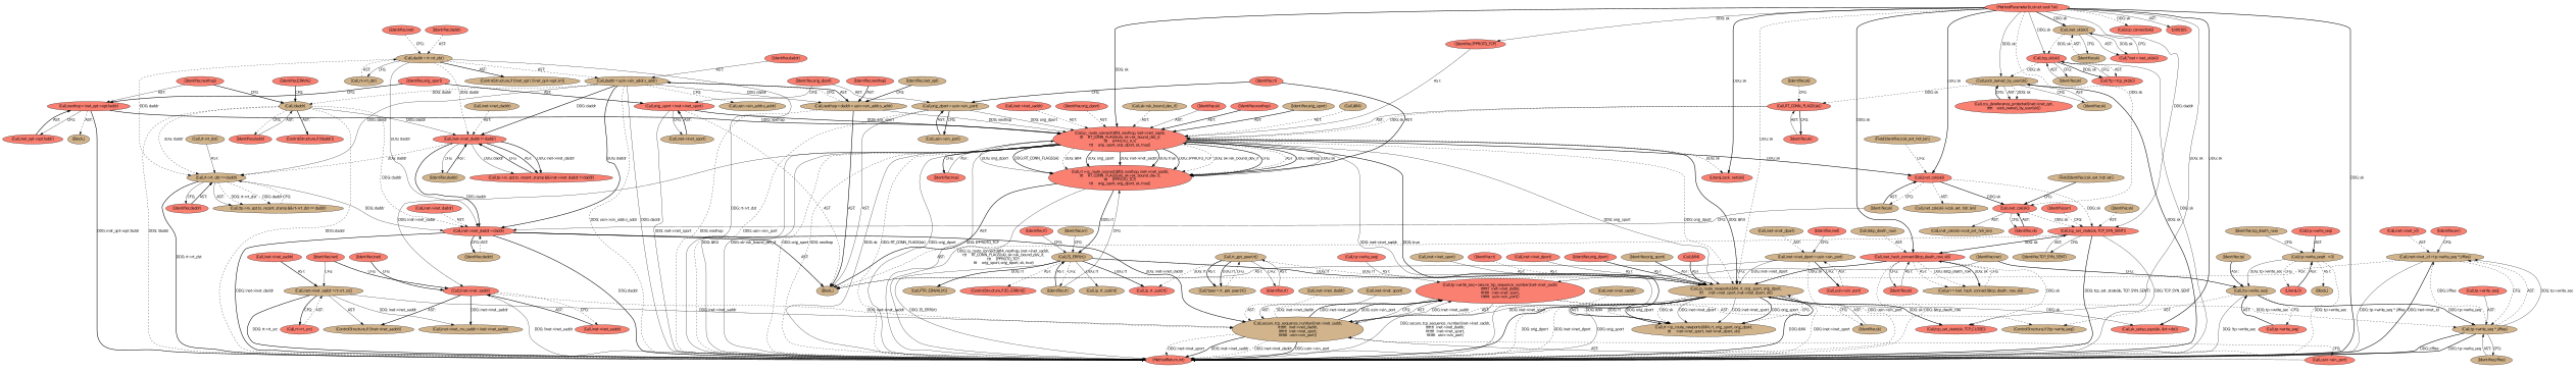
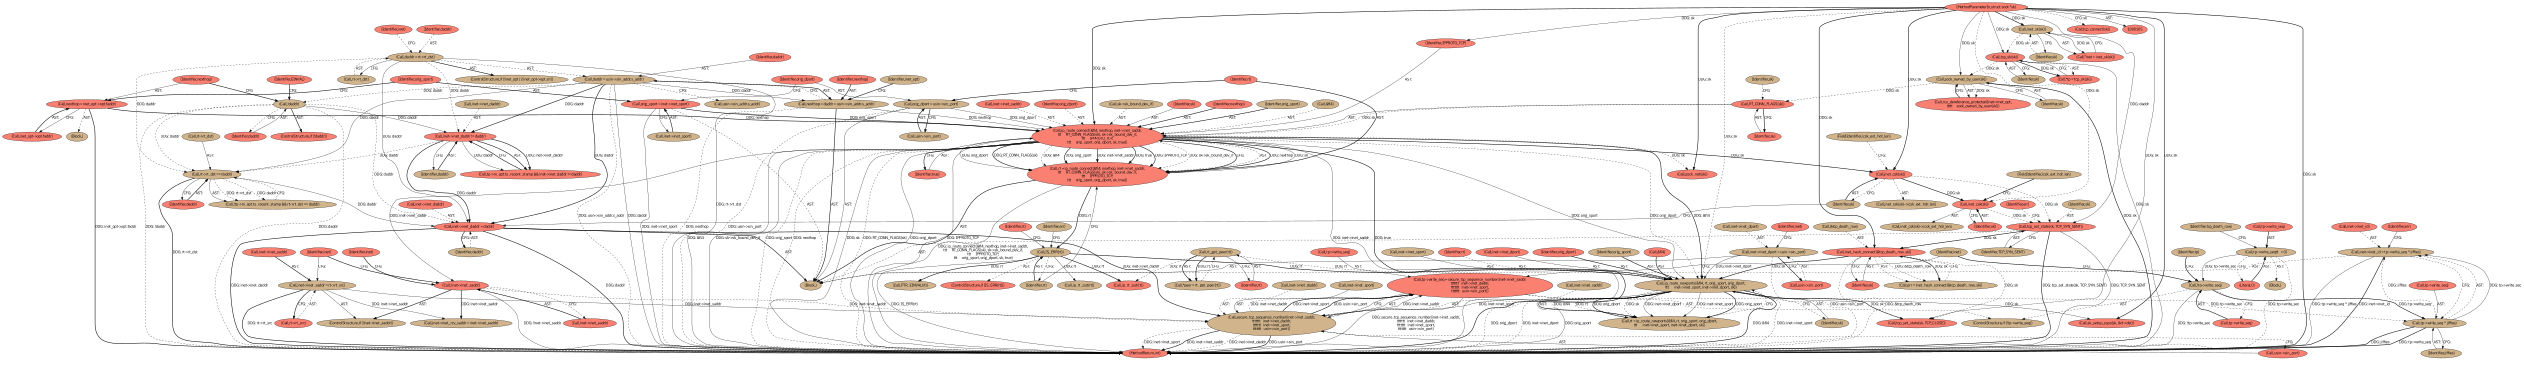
  digraph {
    fontname="IBM Plex Sans"
    node [fillcolor=salmon fontname="IBM Plex Sans" style=filled]
    edge [fontname="IBM Plex Sans" style=solid]
    n1 [fillcolor=tan label="(Call,inet->inet_id = tp->write_seq ^ jiffies)"]
    n2 [fillcolor=tan label="(Call,tp->write_seq ^ jiffies)"]
    n3 [label="(MethodReturn,int)"]
    n4 [fillcolor=tan label="(Block,)"]
    n5 [fillcolor=tan label="(Identifier,jiffies)"]
    n6 [label="(Call,tp->write_seq = secure_tcp_sequence_number(inet->inet_saddr,\n\t\t\t\t\t\t\t   inet->inet_daddr,\n\t\t\t\t\t\t\t   inet->inet_sport,\n\t\t\t\t\t\t\t   usin->sin_port))"]
    n7 [fillcolor=tan label="(Call,secure_tcp_sequence_number(inet->inet_saddr,\n\t\t\t\t\t\t\t   inet->inet_daddr,\n\t\t\t\t\t\t\t   inet->inet_sport,\n\t\t\t\t\t\t\t   usin->sin_port))"]
    n8 [fillcolor=tan label="(ControlStructure,if (!tp->write_seq))"]
    n9 [label="(Call,usin->sin_port)"]
    n10 [label="(Call,!inet->inet_saddr)"]
    n11 [label="(Call,inet->inet_saddr)"]
    n12 [fillcolor=tan label="(Call,inet->inet_rcv_saddr = inet->inet_saddr)"]
    n13 [fillcolor=tan label="(ControlStructure,if (!inet->inet_saddr))"]
    n14 [label="(Call,ip_route_connect(&fl4, nexthop, inet->inet_saddr,\n\t\t\t      RT_CONN_FLAGS(sk), sk->sk_bound_dev_if,\n\t\t\t      IPPROTO_TCP,\n\t\t\t      orig_sport, orig_dport, sk, true))"]
    n15 [fillcolor=tan label="(Call,ip_route_newports(&fl4, rt, orig_sport, orig_dport,\n\t\t\t       inet->inet_sport, inet->inet_dport, sk))"]
    n16 [label="(Call,rt = ip_route_connect(&fl4, nexthop, inet->inet_saddr,\n\t\t\t      RT_CONN_FLAGS(sk), sk->sk_bound_dev_if,\n\t\t\t      IPPROTO_TCP,\n\t\t\t      orig_sport, orig_dport, sk, true))"]
    n17 [label="(Call,inet_csk(sk))"]
-   n18 [label="(Literal,sock_net(sk))"]
+   n18 [label="(Call,sock_net(sk))"]
    n19 [label="(Identifier,true)"]
    n20 [label="(Call,tcp_set_state(sk, TCP_CLOSE))"]
    n21 [label="(Call,sk_setup_caps(sk, &rt->dst))"]
    n22 [fillcolor=tan label="(Identifier,sk)"]
    n23 [fillcolor=tan label="(Call,rt = ip_route_newports(&fl4, rt, orig_sport, orig_dport,\n\t\t\t       inet->inet_sport, inet->inet_dport, sk))"]
    n24 [fillcolor=tan label="(Call,IS_ERR(rt))"]
    n25 [label="(Call,tcp_set_state(sk, TCP_SYN_SENT))"]
    n26 [label="(Call,inet_csk(sk))"]
    n27 [fillcolor=tan label="(Call,inet_csk(sk)->icsk_ext_hdr_len)"]
    n28 [fillcolor=tan label="(Identifier,sk)"]
    n29 [label="(Call,nexthop = inet_opt->opt.faddr)"]
    n30 [label="(Call,inet_opt->opt.faddr)"]
    n31 [fillcolor=tan label="(Block,)"]
    n32 [fillcolor=tan label="(Call,nexthop = daddr = usin->sin_addr.s_addr)"]
    n33 [fillcolor=tan label="(Call,daddr = usin->sin_addr.s_addr)"]
    n34 [label="(Call,inet->inet_daddr = daddr)"]
    n35 [fillcolor=tan label="(Call,rt->rt_dst == daddr)"]
    n36 [fillcolor=tan label="(Call,!daddr)"]
    n37 [label="(Call,inet->inet_daddr != daddr)"]
    n38 [fillcolor=tan label="(Call,usin->sin_addr.s_addr)"]
    n39 [fillcolor=tan label="(Identifier,daddr)"]
    n40 [label="(Identifier,daddr)"]
    n41 [fillcolor=tan label="(Call,!tp->rx_opt.ts_recent_stamp && rt->rt_dst == daddr)"]
    n42 [label="(ControlStructure,if (!daddr))"]
    n43 [label="(Identifier,daddr)"]
    n44 [label="(Call,tp->rx_opt.ts_recent_stamp && inet->inet_daddr != daddr)"]
    n45 [fillcolor=tan label="(Identifier,daddr)"]
    n46 [label="(Call,RT_CONN_FLAGS(sk))"]
    n47 [label="(Identifier,sk)"]
    n48 [fillcolor=tan label="(Call,sock_owned_by_user(sk))"]
    n49 [fillcolor=tan label="(Identifier,sk)"]
    n50 [label="(Call,rcu_dereference_protected(inet->inet_opt,\n\t\t\t\t\t     sock_owned_by_user(sk)))"]
    n51 [label="(Call,tcp_sk(sk))"]
    n52 [fillcolor=tan label="(Identifier,sk)"]
    n53 [label="(Call,*tp = tcp_sk(sk))"]
    n54 [fillcolor=tan label="(Call,inet_sk(sk))"]
    n55 [label="(Call,*inet = inet_sk(sk))"]
    n56 [fillcolor=tan label="(Identifier,sk)"]
    n57 [label="(MethodParameterIn,struct sock *sk)"]
    n58 [label="(Call,inet_hash_connect(&tcp_death_row, sk))"]
    n59 [label="(Call,tcp_connect(sk))"]
    1000105
    n61 [label="(Identifier,IPPROTO_TCP)"]
    n62 [fillcolor=tan label="(Call,err = inet_hash_connect(&tcp_death_row, sk))"]
    n63 [label="(Identifier,sk)"]
    n64 [fillcolor=tan label="(Identifier,TCP_SYN_SENT)"]
    n65 [fillcolor=tan label="(Call,inet_csk(sk)->icsk_ext_hdr_len)"]
    n66 [label="(Identifier,sk)"]
    n67 [label="(Call,orig_sport = inet->inet_sport)"]
    n68 [fillcolor=tan label="(Call,inet->inet_sport)"]
    n69 [fillcolor=tan label="(Call,orig_dport = usin->sin_port)"]
    n70 [fillcolor=tan label="(Call,usin->sin_port)"]
    n71 [fillcolor=tan label="(Call,inet->inet_saddr = rt->rt_src)"]
    n72 [label="(Call,rt->rt_src)"]
    n73 [fillcolor=tan label="(Call,daddr = rt->rt_dst)"]
    n74 [fillcolor=tan label="(ControlStructure,if (!inet_opt || !inet_opt->opt.srr))"]
    n75 [fillcolor=tan label="(Call,rt->rt_dst)"]
    n76 [fillcolor=tan label="(Identifier,rt)"]
    n77 [fillcolor=tan label="(Call,PTR_EINVAL(rt))"]
    n78 [label="(ControlStructure,if (IS_ERR(rt)))"]
    n79 [fillcolor=tan label="(Call,ip_rt_put(rt))"]
    n80 [label="(Call,ip_rt_put(rt))"]
    n81 [fillcolor=tan label="(Call,rt_get_peer(rt))"]
    n82 [fillcolor=tan label="(Call,*peer = rt_get_peer(rt))"]
    n83 [label="(Identifier,rt)"]
    n84 [fillcolor=tan label="(Call,inet->inet_dport = usin->sin_port)"]
    n85 [label="(Call,usin->sin_port)"]
    n86 [fillcolor=tan label="(Call,!tp->write_seq)"]
    n87 [label="(Call,tp->write_seq)"]
    n88 [fillcolor=tan label="(Call,tp->write_seq\t\t   = 0)"]
    n89 [label="(Literal,0)"]
    n90 [fillcolor=tan label="(Block,)"]
    n91 [label="(Identifier,EINVAL)"]
    n92 [fillcolor=tan label="(Identifier,sk)"]
    n93 [label="(Call,&fl4)"]
    n94 [label="(Identifier,err)"]
    n95 [fillcolor=tan label="(Call,inet->inet_daddr)"]
    n96 [fillcolor=tan label="(FieldIdentifier,icsk_ext_hdr_len)"]
    n97 [label="(Identifier,orig_dport)"]
    n98 [fillcolor=tan label="(Identifier,inet_opt)"]
    n99 [label="(Call,tp->write_seq)"]
    n100 [label="(Identifier,nexthop)"]
    n101 [fillcolor=tan label="(Call,sk->sk_bound_dev_if)"]
    n102 [label="(Identifier,sk)"]
    n103 [fillcolor=tan label="(Call,inet->inet_sport)"]
    n104 [fillcolor=tan label="(Call,inet->inet_daddr)"]
    n105 [label="(Call,tp->write_seq)"]
    n106 [label="(Identifier,rt)"]
    n107 [label="(Identifier,nexthop)"]
    n108 [label="(Identifier,orig_sport)"]
    n109 [label="(Identifier,orig_dport)"]
    n110 [label="(Call,tp->write_seq)"]
    n111 [label="(Call,inet->inet_daddr)"]
    n112 [fillcolor=tan label="(Identifier,sk)"]
    n113 [label="(Identifier,rt)"]
    n114 [label="(Identifier,err)"]
    n115 [label="(Call,inet->inet_id)"]
    n116 [fillcolor=tan label="(Call,inet->inet_dport)"]
    n117 [label="(Identifier,rt)"]
    n118 [label="(Identifier,nexthop)"]
    n119 [fillcolor=tan label="(Identifier,tp)"]
    n120 [label="(Identifier,inet)"]
    n121 [label="(Identifier,daddr)"]
    n122 [fillcolor=tan label="(Identifier,inet)"]
    n123 [fillcolor=tan label="(Call,&tcp_death_row)"]
    n124 [label="(Identifier,inet)"]
    n125 [fillcolor=tan label="(Call,rt->rt_dst)"]
    n126 [fillcolor=tan label="(Identifier,orig_sport)"]
    n127 [label="(Identifier,daddr)"]
    n128 [fillcolor=tan label="(Call,&fl4)"]
    n129 [fillcolor=tan label="(Identifier,tcp_death_row)"]
    n130 [label="(Call,inet->inet_saddr)"]
    n131 [label="(Identifier,inet)"]
    n132 [fillcolor=tan label="(Call,inet->inet_sport)"]
    n133 [label="(Call,inet->inet_dport)"]
    n134 [label="(Call,inet->inet_saddr)"]
    n135 [label="(Identifier,inet)"]
    n136 [fillcolor=tan label="(Identifier,err)"]
    n137 [fillcolor=tan label="(FieldIdentifier,icsk_ext_hdr_len)"]
    n138 [label="(Identifier,orig_dport)"]
    n139 [fillcolor=tan label="(Call,inet->inet_saddr)"]
    n140 [fillcolor=tan label="(Identifier,orig_sport)"]
    n1 -> n2 [label="CFG: " style=dashed]
    n1 -> n3 [label="DDG: tp->write_seq ^ jiffies"]
    n1 -> n3 [label="DDG: inet->inet_id" style=bold]
    n1 -> n4 [label="AST: " style=dashed]
    n2 -> n1 [label="AST: " style=dashed]
    n2 -> n1 [label="DDG: tp->write_seq"]
    n2 -> n1 [label="DDG: jiffies" style=dashed]
    n2 -> n3 [label="DDG: tp->write_seq" style=bold]
    n2 -> n3 [label="DDG: jiffies" style=bold]
    n2 -> n5 [label="CFG: "]
    n5 -> n2 [label="AST: "]
    n6 -> n2 [label="DDG: tp->write_seq" style=dashed]
    n6 -> n3 [label="DDG: secure_tcp_sequence_number(inet->inet_saddr,\n\t\t\t\t\t\t\t   inet->inet_daddr,\n\t\t\t\t\t\t\t   inet->inet_sport,\n\t\t\t\t\t\t\t   usin->sin_port)"]
    n6 -> n7 [label="CFG: "]
    n6 -> n8 [label="AST: " style=dashed]
    n7 -> n3 [label="DDG: inet->inet_saddr" style=bold]
    n7 -> n3 [label="DDG: inet->inet_daddr" style=dashed]
    n7 -> n3 [label="DDG: usin->sin_port" style=bold]
    n7 -> n3 [label="DDG: inet->inet_sport" style=dashed]
    n7 -> n6 [label="AST: "]
    n7 -> n6 [label="DDG: inet->inet_saddr"]
    n7 -> n6 [label="DDG: inet->inet_daddr" style=dashed]
    n7 -> n6 [label="DDG: inet->inet_sport" style=bold]
    n7 -> n6 [label="DDG: usin->sin_port" style=bold]
    n7 -> n9 [label="CFG: " style=dashed]
    n9 -> n7 [label="AST: "]
    n10 -> n3 [label="DDG: !inet->inet_saddr"]
    n10 -> n7 [label="DDG: inet->inet_saddr" style=dashed]
    n10 -> n11 [label="CFG: " style=dashed]
    n10 -> n12 [label="DDG: inet->inet_saddr" style=bold]
    n10 -> n13 [label="AST: " style=bold]
    n11 -> n10 [label="AST: " style=bold]
    n14 -> n3 [label="DDG: RT_CONN_FLAGS(sk)" style=dashed]
    n14 -> n3 [label="DDG: orig_dport"]
    n14 -> n3 [label="DDG: sk"]
    n14 -> n3 [label="DDG: IPPROTO_TCP"]
    n14 -> n3 [label="DDG: inet->inet_saddr"]
    n14 -> n3 [label="DDG: true" style=bold]
    n14 -> n3 [label="DDG: &fl4"]
    n14 -> n3 [label="DDG: sk->sk_bound_dev_if"]
    n14 -> n3 [label="DDG: orig_sport" style=dashed]
    n14 -> n3 [label="DDG: nexthop" style=dashed]
    n14 -> n10 [label="DDG: inet->inet_saddr"]
    n14 -> n15 [label="DDG: &fl4" style=bold]
    n14 -> n15 [label="DDG: orig_sport"]
    n14 -> n15 [label="DDG: orig_dport" style=dashed]
    n14 -> n16 [label="AST: " style=dashed]
    n14 -> n16 [label="DDG: nexthop" style=bold]
    n14 -> n16 [label="DDG: sk"]
    n14 -> n16 [label="DDG: orig_dport"]
    n14 -> n16 [label="DDG: RT_CONN_FLAGS(sk)" style=bold]
    n14 -> n16 [label="DDG: &fl4" style=dashed]
    n14 -> n16 [label="DDG: orig_sport" style=bold]
    n14 -> n16 [label="DDG: inet->inet_saddr" style=bold]
    n14 -> n16 [label="DDG: true" style=bold]
    n14 -> n16 [label="DDG: IPPROTO_TCP" style=bold]
    n14 -> n16 [label="DDG: sk->sk_bound_dev_if" style=dashed]
    n14 -> n17 [label="DDG: sk" style=bold]
    n14 -> n18 [label="DDG: sk" style=dashed]
    n14 -> n19 [label="CFG: " style=bold]
    n15 -> n3 [label="DDG: &fl4" style=bold]
    n15 -> n3 [label="DDG: inet->inet_sport" style=dashed]
    n15 -> n3 [label="DDG: orig_dport" style=dashed]
    n15 -> n3 [label="DDG: inet->inet_dport" style=dashed]
    n15 -> n3 [label="DDG: orig_sport"]
    n15 -> n7 [label="DDG: inet->inet_sport"]
    n15 -> n20 [label="DDG: sk" style=bold]
    n15 -> n21 [label="DDG: sk"]
    n15 -> n22 [label="CFG: " style=dashed]
    n15 -> n23 [label="AST: " style=bold]
    n15 -> n23 [label="DDG: &fl4" style=dashed]
    n15 -> n23 [label="DDG: rt" style=dashed]
    n15 -> n23 [label="DDG: orig_dport" style=bold]
    n15 -> n23 [label="DDG: sk" style=dashed]
    n15 -> n23 [label="DDG: inet->inet_dport"]
    n15 -> n23 [label="DDG: inet->inet_sport"]
    n15 -> n23 [label="DDG: orig_sport" style=bold]
    n16 -> n3 [label="DDG: ip_route_connect(&fl4, nexthop, inet->inet_saddr,\n\t\t\t      RT_CONN_FLAGS(sk), sk->sk_bound_dev_if,\n\t\t\t      IPPROTO_TCP,\n\t\t\t      orig_sport, orig_dport, sk, true)"]
    n16 -> n4 [label="AST: " style=bold]
    n16 -> n14 [label="CFG: " style=bold]
    n16 -> n24 [label="DDG: rt" style=bold]
    n17 -> n25 [label="DDG: sk" style=dashed]
    n17 -> n26 [label="DDG: sk" style=bold]
    n17 -> n27 [label="AST: " style=dashed]
    n17 -> n28 [label="CFG: " style=dashed]
    n19 -> n14 [label="AST: "]
    n22 -> n15 [label="AST: "]
    n23 -> n15 [label="CFG: " style=dashed]
    n24 -> n3 [label="DDG: IS_ERR(rt)"]
    n24 -> n15 [label="DDG: rt" style=bold]
    n24 -> n76 [label="CFG: " style=dashed]
    n24 -> n77 [label="DDG: rt" style=bold]
    n24 -> n78 [label="AST: " style=dashed]
    n24 -> n79 [label="DDG: rt"]
    n24 -> n80 [label="DDG: rt" style=bold]
    n25 -> n3 [label="DDG: tcp_set_state(sk, TCP_SYN_SENT)" style=bold]
    n25 -> n3 [label="DDG: TCP_SYN_SENT"]
    n25 -> n4 [label="AST: " style=dashed]
    n25 -> n58 [label="DDG: sk" style=bold]
    n25 -> n64 [label="CFG: "]
    n26 -> n25 [label="DDG: sk" style=dashed]
    n26 -> n65 [label="AST: "]
    n26 -> n66 [label="CFG: "]
    n28 -> n17 [label="AST: " style=bold]
    n28 -> n34 [label="CFG: "]
    n29 -> n3 [label="DDG: inet_opt->opt.faddr" style=bold]
    n29 -> n14 [label="DDG: nexthop" style=bold]
    n29 -> n30 [label="CFG: "]
    n29 -> n31 [label="AST: " style=dashed]
    n30 -> n29 [label="AST: " style=bold]
    n32 -> n3 [label="DDG: nexthop" style=dashed]
    n32 -> n4 [label="AST: " style=bold]
    n32 -> n14 [label="DDG: nexthop"]
    n32 -> n33 [label="CFG: " style=dashed]
    n33 -> n3 [label="DDG: usin->sin_addr.s_addr" style=dashed]
    n33 -> n3 [label="DDG: daddr"]
    n33 -> n32 [label="AST: " style=bold]
    n33 -> n32 [label="DDG: daddr"]
    n33 -> n34 [label="DDG: daddr" style=bold]
    n33 -> n35 [label="DDG: daddr"]
    n33 -> n36 [label="DDG: daddr" style=dashed]
    n33 -> n37 [label="DDG: daddr" style=bold]
    n33 -> n38 [label="CFG: " style=dashed]
    n34 -> n3 [label="DDG: inet->inet_daddr" style=bold]
    n34 -> n3 [label="DDG: daddr" style=bold]
    n34 -> n4 [label="AST: " style=bold]
    n34 -> n7 [label="DDG: inet->inet_daddr" style=bold]
    n34 -> n39 [label="CFG: " style=bold]
    n35 -> n3 [label="DDG: rt->rt_dst" style=bold]
    n35 -> n34 [label="DDG: daddr"]
    n35 -> n40 [label="CFG: "]
    n35 -> n41 [label="AST: "]
    n35 -> n41 [label="DDG: rt->rt_dst" style=dashed]
    n35 -> n41 [label="DDG: daddr" style=dashed]
    n36 -> n3 [label="DDG: !daddr" style=dashed]
    n36 -> n3 [label="DDG: daddr" style=dashed]
    n36 -> n34 [label="DDG: daddr" style=dashed]
    n36 -> n35 [label="DDG: daddr" style=dashed]
    n36 -> n37 [label="DDG: daddr"]
    n36 -> n42 [label="AST: " style=bold]
    n36 -> n43 [label="CFG: " style=dashed]
    n37 -> n34 [label="DDG: daddr" style=bold]
    n37 -> n35 [label="DDG: daddr" style=dashed]
    n37 -> n44 [label="AST: " style=bold]
    n37 -> n44 [label="DDG: inet->inet_daddr" style=bold]
    n37 -> n44 [label="DDG: daddr"]
    n37 -> n45 [label="CFG: "]
    n39 -> n34 [label="AST: " style=dashed]
    n40 -> n35 [label="AST: " style=bold]
    n41 -> n35 [label="CFG: " style=dashed]
    n43 -> n36 [label="AST: "]
    n44 -> n37 [label="CFG: " style=bold]
    n45 -> n37 [label="AST: " style=bold]
    n46 -> n14 [label="AST: "]
    n46 -> n14 [label="DDG: sk" style=dashed]
    n46 -> n47 [label="CFG: " style=bold]
    n47 -> n46 [label="AST: "]
    n48 -> n3 [label="DDG: sk" style=bold]
    n48 -> n46 [label="DDG: sk" style=dashed]
    n48 -> n49 [label="CFG: "]
    n48 -> n50 [label="AST: "]
    n48 -> n50 [label="DDG: sk" style=dashed]
    n49 -> n48 [label="AST: "]
    n50 -> n48 [label="CFG: " style=bold]
    n51 -> n3 [label="DDG: sk"]
    n51 -> n48 [label="DDG: sk" style=dashed]
    n51 -> n52 [label="CFG: "]
    n51 -> n53 [label="AST: " style=dashed]
    n51 -> n53 [label="DDG: sk" style=bold]
    n52 -> n51 [label="AST: "]
    n53 -> n51 [label="CFG: "]
    n54 -> n51 [label="DDG: sk" style=dashed]
    n54 -> n55 [label="AST: "]
    n54 -> n55 [label="DDG: sk"]
    n54 -> n56 [label="CFG: "]
    n55 -> n54 [label="CFG: "]
    n56 -> n54 [label="AST: " style=dashed]
    n57 -> n3 [label="DDG: sk" style=bold]
    n57 -> n14 [label="DDG: sk" style=bold]
    n57 -> n15 [label="DDG: sk" style=dashed]
    n57 -> n17 [label="DDG: sk" style=bold]
    n57 -> n18 [label="DDG: sk" style=bold]
    n57 -> n20 [label="DDG: sk"]
    n57 -> n21 [label="DDG: sk" style=bold]
    n57 -> n25 [label="DDG: daddr"]
    n57 -> n26 [label="DDG: sk" style=dashed]
    n57 -> n48 [label="DDG: sk"]
    n57 -> n51 [label="DDG: sk"]
    n57 -> n54 [label="DDG: sk" style=bold]
    n57 -> n58 [label="DDG: sk" style=bold]
-   n57 -> n59 [label="DDG: sk" style=dashed]
+   n57 -> n59 [label="CFG: sk" style=dashed]
    n57 -> 1000105 [label="AST: "]
    n57 -> n61 [label="DDG: sk"]
    n58 -> n3 [label="DDG: &tcp_death_row" style=dashed]
    n58 -> n15 [label="DDG: sk" style=bold]
    n58 -> n20 [label="DDG: sk" style=dashed]
    n58 -> n62 [label="AST: " style=dashed]
    n58 -> n62 [label="DDG: &tcp_death_row" style=dashed]
    n58 -> n62 [label="DDG: sk" style=bold]
    n58 -> n63 [label="CFG: "]
    n61 -> n14 [label="AST: "]
    n62 -> n58 [label="CFG: " style=dashed]
    n63 -> n58 [label="AST: "]
    n64 -> n25 [label="AST: "]
    n66 -> n26 [label="AST: " style=bold]
    n67 -> n3 [label="DDG: inet->inet_sport"]
    n67 -> n4 [label="AST: " style=dashed]
    n67 -> n14 [label="DDG: orig_sport" style=bold]
    n67 -> n68 [label="CFG: "]
    n68 -> n67 [label="AST: " style=bold]
    n69 -> n3 [label="DDG: usin->sin_port" style=dashed]
    n69 -> n4 [label="AST: "]
    n69 -> n14 [label="DDG: orig_dport"]
    n69 -> n70 [label="CFG: " style=bold]
    n70 -> n69 [label="AST: " style=bold]
    n71 -> n3 [label="DDG: rt->rt_src" style=bold]
    n71 -> n7 [label="DDG: inet->inet_saddr"]
    n71 -> n12 [label="DDG: inet->inet_saddr"]
    n71 -> n13 [label="AST: "]
    n71 -> n72 [label="CFG: " style=bold]
    n72 -> n71 [label="AST: " style=dashed]
    n73 -> n3 [label="DDG: rt->rt_dst"]
    n73 -> n33 [label="AST: " style=dashed]
    n73 -> n34 [label="DDG: daddr"]
    n73 -> n35 [label="DDG: daddr" style=dashed]
    n73 -> n37 [label="DDG: daddr" style=dashed]
    n73 -> n74 [label="AST: " style=bold]
    n73 -> n75 [label="CFG: "]
    n75 -> n73 [label="AST: " style=dashed]
    n76 -> n16 [label="CFG: "]
    n76 -> n24 [label="AST: " style=bold]
    n81 -> n15 [label="DDG: rt" style=dashed]
    n81 -> n80 [label="DDG: rt" style=dashed]
    n81 -> n82 [label="AST: " style=bold]
    n81 -> n82 [label="DDG: rt" style=bold]
    n81 -> n83 [label="CFG: "]
    n82 -> n81 [label="CFG: " style=dashed]
    n83 -> n81 [label="AST: "]
    n84 -> n3 [label="DDG: usin->sin_port" style=dashed]
    n84 -> n4 [label="AST: "]
    n84 -> n15 [label="DDG: inet->inet_dport"]
    n84 -> n85 [label="CFG: " style=bold]
    n85 -> n84 [label="AST: " style=dashed]
    n86 -> n2 [label="DDG: tp->write_seq" style=bold]
    n86 -> n3 [label="DDG: !tp->write_seq"]
    n86 -> n8 [label="AST: " style=dashed]
    n86 -> n87 [label="CFG: " style=dashed]
    n87 -> n86 [label="AST: " style=bold]
    n88 -> n3 [label="DDG: tp->write_seq" style=dashed]
    n88 -> n86 [label="DDG: tp->write_seq"]
    n88 -> n89 [label="CFG: " style=dashed]
    n88 -> n90 [label="AST: " style=dashed]
    n89 -> n88 [label="AST: " style=bold]
    n91 -> n36 [label="CFG: " style=bold]
    n92 -> n46 [label="CFG: " style=dashed]
    n93 -> n15 [label="AST: " style=bold]
    n94 -> n25 [label="CFG: " style=dashed]
    n95 -> n37 [label="AST: " style=dashed]
    n96 -> n26 [label="CFG: " style=bold]
    n97 -> n14 [label="AST: " style=dashed]
    n98 -> n32 [label="CFG: " style=bold]
    n99 -> n6 [label="AST: "]
    n100 -> n32 [label="AST: " style=bold]
    n101 -> n14 [label="AST: " style=dashed]
    n102 -> n14 [label="AST: "]
    n103 -> n15 [label="AST: "]
    n104 -> n7 [label="AST: " style=dashed]
    n105 -> n2 [label="AST: "]
    n106 -> n24 [label="CFG: "]
    n107 -> n29 [label="AST: "]
    n107 -> n36 [label="CFG: " style=bold]
    n108 -> n29 [label="CFG: " style=bold]
    n108 -> n67 [label="AST: " style=bold]
    n109 -> n67 [label="CFG: "]
    n109 -> n69 [label="AST: "]
    n110 -> n88 [label="AST: " style=bold]
    n111 -> n34 [label="AST: " style=dashed]
    n112 -> n25 [label="AST: " style=dashed]
    n113 -> n15 [label="AST: " style=dashed]
    n114 -> n1 [label="CFG: "]
    n115 -> n1 [label="AST: " style=dashed]
    n116 -> n84 [label="AST: " style=dashed]
    n117 -> n16 [label="AST: " style=bold]
    n117 -> n69 [label="CFG: " style=bold]
    n118 -> n14 [label="AST: " style=bold]
-   n119 -> n86 [label="AST: " style=bold]
+   n119 -> n86 [label="CFG: " style=bold]
    n120 -> n84 [label="CFG: "]
    n121 -> n73 [label="AST: " style=dashed]
    n122 -> n6 [label="CFG: "]
    n122 -> n86 [label="CFG: " style=bold]
    n123 -> n58 [label="AST: " style=dashed]
    n124 -> n10 [label="CFG: " style=bold]
    n124 -> n71 [label="CFG: "]
    n125 -> n35 [label="AST: "]
    n126 -> n14 [label="AST: " style=bold]
    n127 -> n33 [label="AST: "]
    n128 -> n14 [label="AST: " style=dashed]
    n129 -> n88 [label="CFG: "]
    n130 -> n14 [label="AST: " style=dashed]
    n131 -> n10 [label="CFG: " style=bold]
    n132 -> n7 [label="AST: "]
    n133 -> n15 [label="AST: "]
    n134 -> n71 [label="AST: " style=bold]
    n135 -> n73 [label="CFG: " style=dashed]
    n136 -> n24 [label="CFG: "]
    n137 -> n17 [label="CFG: " style=dashed]
    n138 -> n15 [label="AST: " style=bold]
    n139 -> n7 [label="AST: " style=dashed]
    n140 -> n15 [label="AST: " style=bold]
  }
